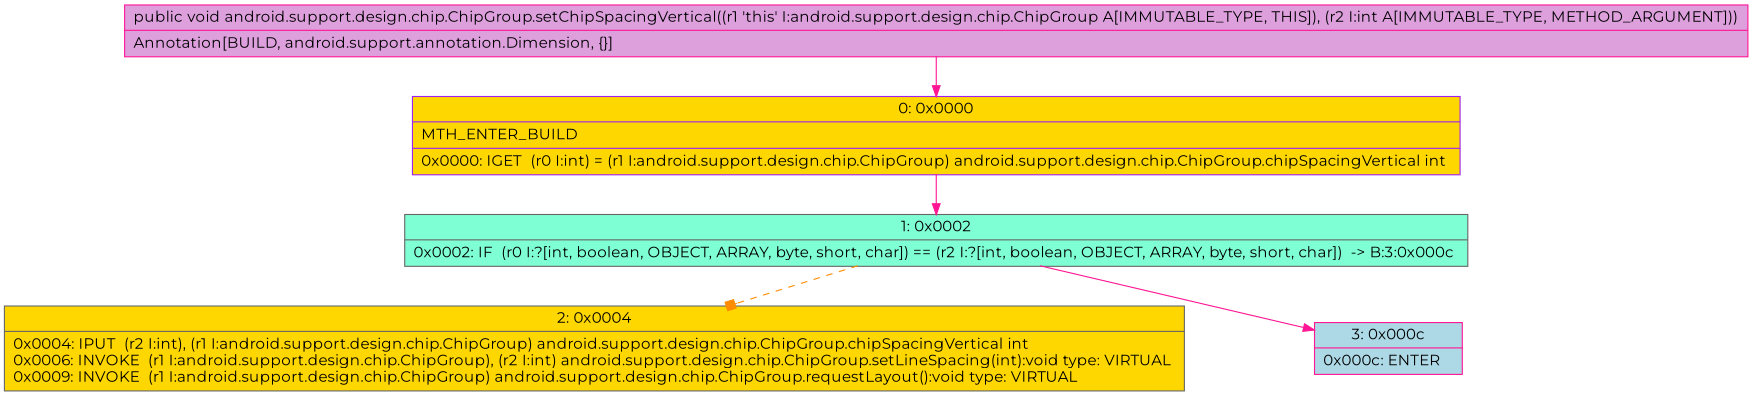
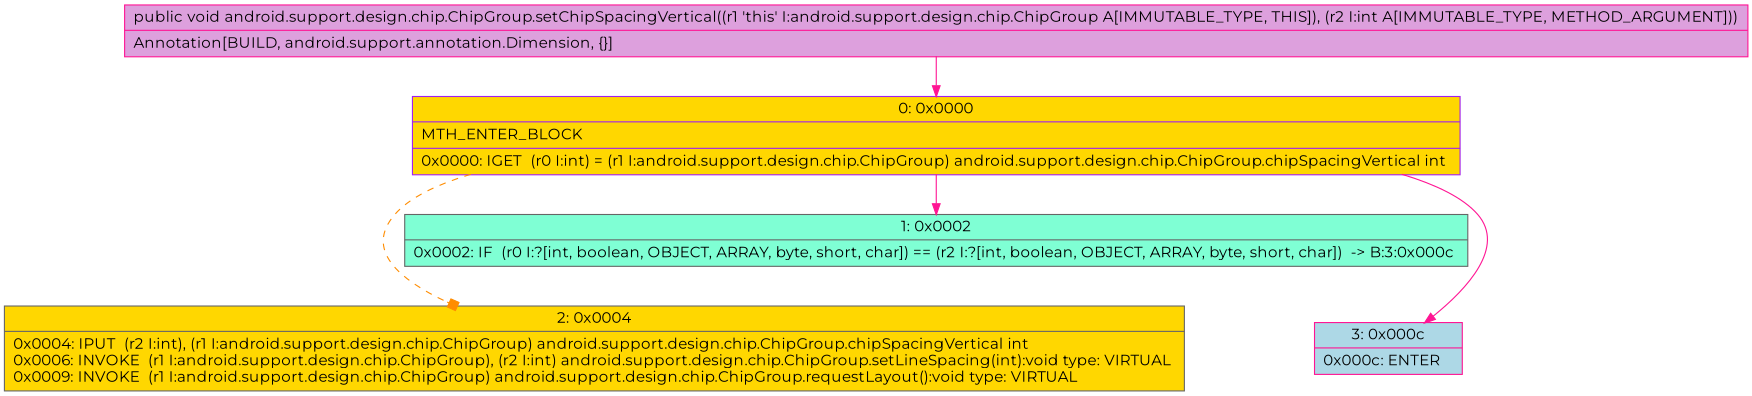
  digraph {
    fontname=Montserrat
    node [color=gray40 fillcolor=gold fontname=Montserrat shape=record style=filled]
    edge [arrowhead=normal color=deeppink fontname=Montserrat]
-   n1 [color=purple label="{0\:\ 0x0000|MTH_ENTER_BUILD\l|0x0000: IGET  (r0 I:int) = (r1 I:android.support.design.chip.ChipGroup) android.support.design.chip.ChipGroup.chipSpacingVertical int \l}"]
+   n1 [color=purple label="{0\:\ 0x0000|MTH_ENTER_BLOCK\l|0x0000: IGET  (r0 I:int) = (r1 I:android.support.design.chip.ChipGroup) android.support.design.chip.ChipGroup.chipSpacingVertical int \l}"]
    n2 [fillcolor=aquamarine label="{1\:\ 0x0002|0x0002: IF  (r0 I:?[int, boolean, OBJECT, ARRAY, byte, short, char]) == (r2 I:?[int, boolean, OBJECT, ARRAY, byte, short, char])  \-\> B:3:0x000c \l}"]
    n3 [label="{2\:\ 0x0004|0x0004: IPUT  (r2 I:int), (r1 I:android.support.design.chip.ChipGroup) android.support.design.chip.ChipGroup.chipSpacingVertical int \l0x0006: INVOKE  (r1 I:android.support.design.chip.ChipGroup), (r2 I:int) android.support.design.chip.ChipGroup.setLineSpacing(int):void type: VIRTUAL \l0x0009: INVOKE  (r1 I:android.support.design.chip.ChipGroup) android.support.design.chip.ChipGroup.requestLayout():void type: VIRTUAL \l}"]
    n4 [color=deeppink fillcolor=lightblue label="{3\:\ 0x000c|0x000c: ENTER   \l}"]
    n5 [color=deeppink fillcolor=plum label="{public void android.support.design.chip.ChipGroup.setChipSpacingVertical((r1 'this' I:android.support.design.chip.ChipGroup A[IMMUTABLE_TYPE, THIS]), (r2 I:int A[IMMUTABLE_TYPE, METHOD_ARGUMENT]))  | Annotation[BUILD, android.support.annotation.Dimension, \{\}]\l}"]
    n1 -> n2
-   n2 -> n3 [arrowhead=box color=darkorange style=dashed]
-   n2 -> n4
+   n1 -> n3 [arrowhead=box color=darkorange style=dashed]
+   n1 -> n4
    n5 -> n1
  }
